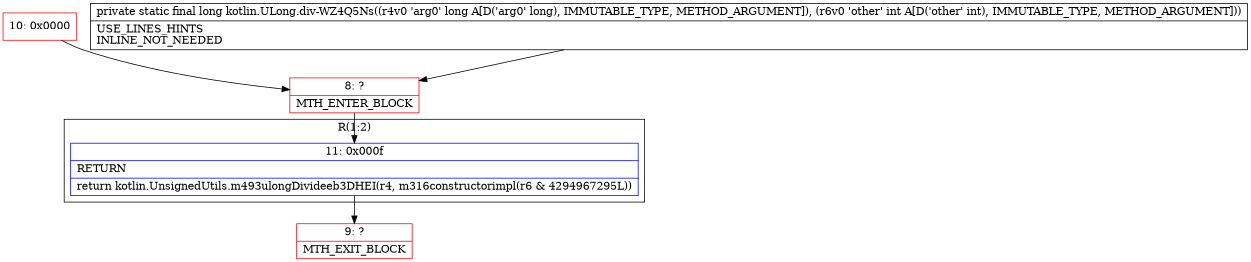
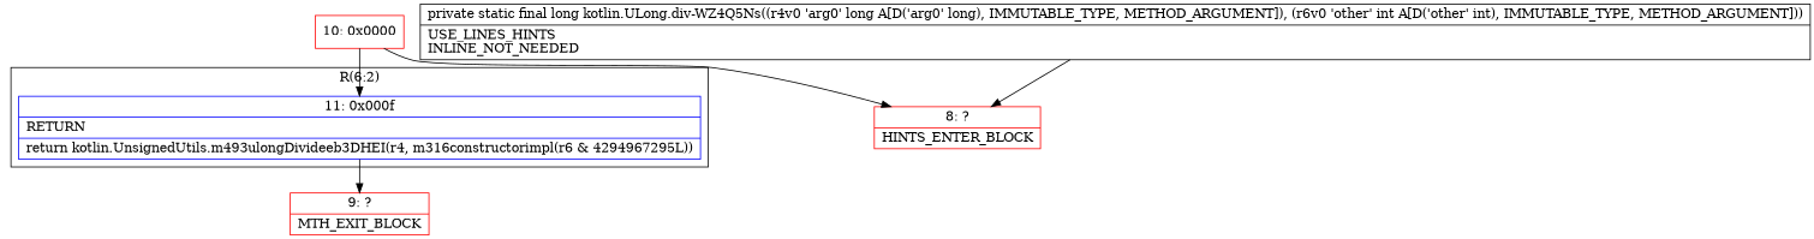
  digraph {
    node [color=red shape=record]
    n1 [color=blue label="{11\:\ 0x000f|RETURN\l|return kotlin.UnsignedUtils.m493ulongDivideeb3DHEI(r4, m316constructorimpl(r6 & 4294967295L))\l}"]
    n2 [label="{9\:\ ?|MTH_EXIT_BLOCK\l}"]
-   n3 [label="{8\:\ ?|MTH_ENTER_BLOCK\l}"]
+   n3 [label="{8\:\ ?|HINTS_ENTER_BLOCK\l}"]
    n4 [label="{10\:\ 0x0000}"]
    n5 [label="{private static final long kotlin.ULong.div\-WZ4Q5Ns((r4v0 'arg0' long A[D('arg0' long), IMMUTABLE_TYPE, METHOD_ARGUMENT]), (r6v0 'other' int A[D('other' int), IMMUTABLE_TYPE, METHOD_ARGUMENT]))  | USE_LINES_HINTS\lINLINE_NOT_NEEDED\l}" color=""]
    subgraph cluster_1 {
-     label="R(1:2)"
+     label="R(6:2)"
      n1
    }
    n1 -> n2
-   n3 -> n1
+   n4 -> n1
    n4 -> n3
    n5 -> n3
  }
